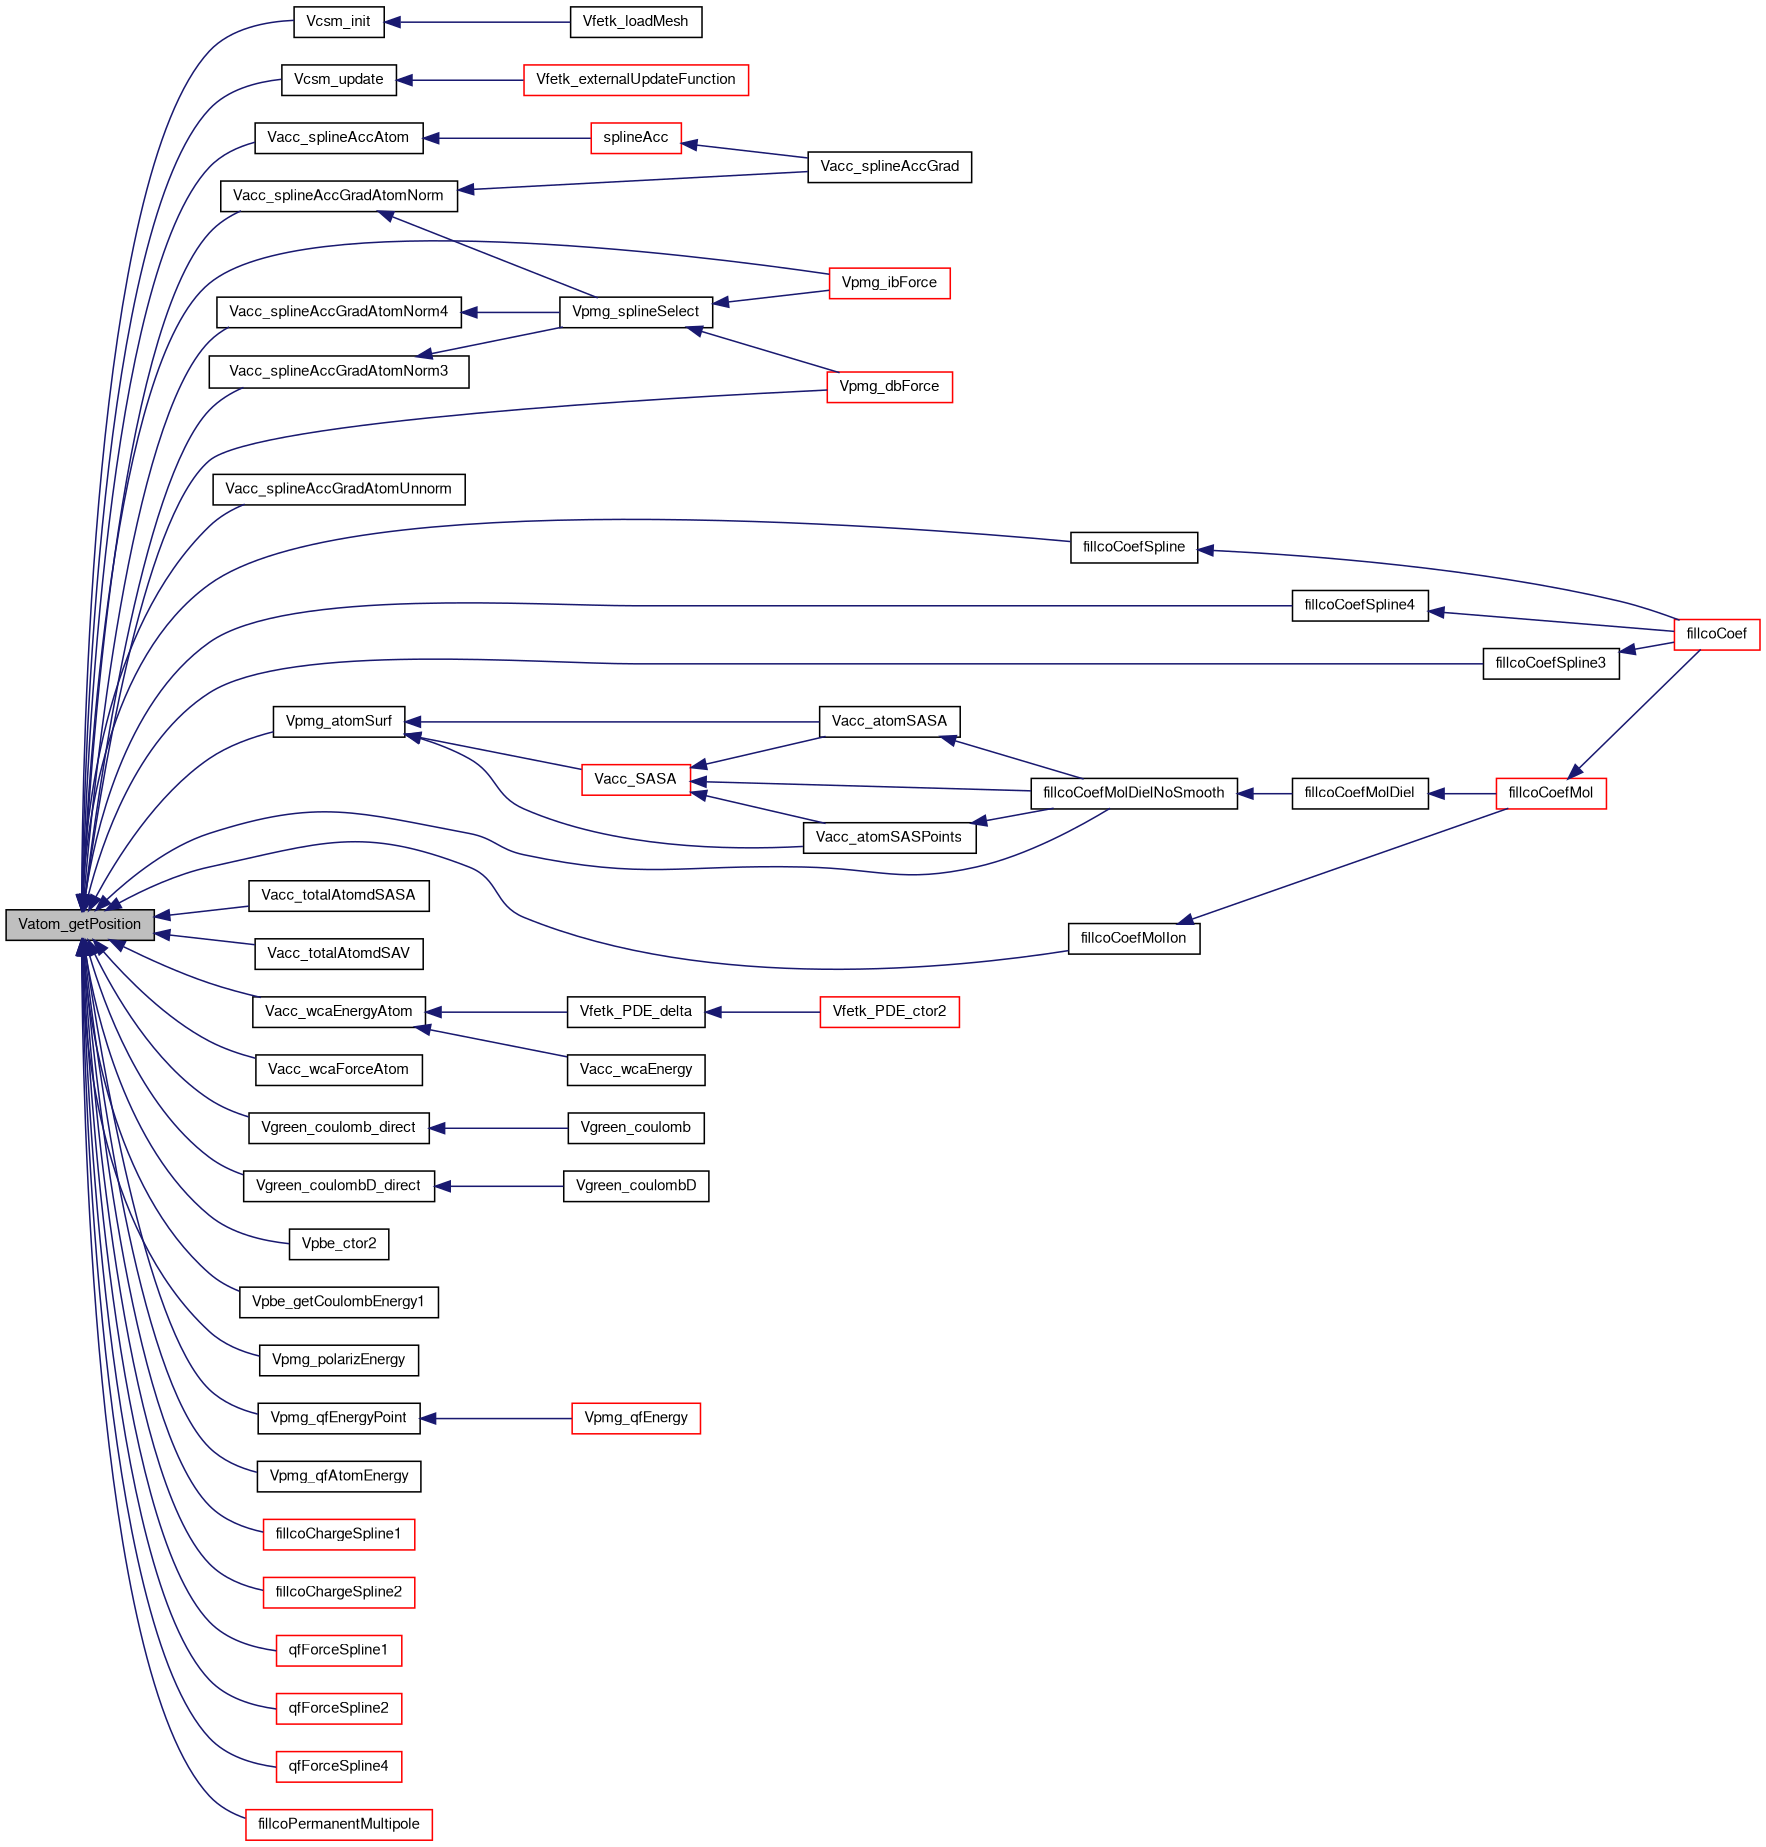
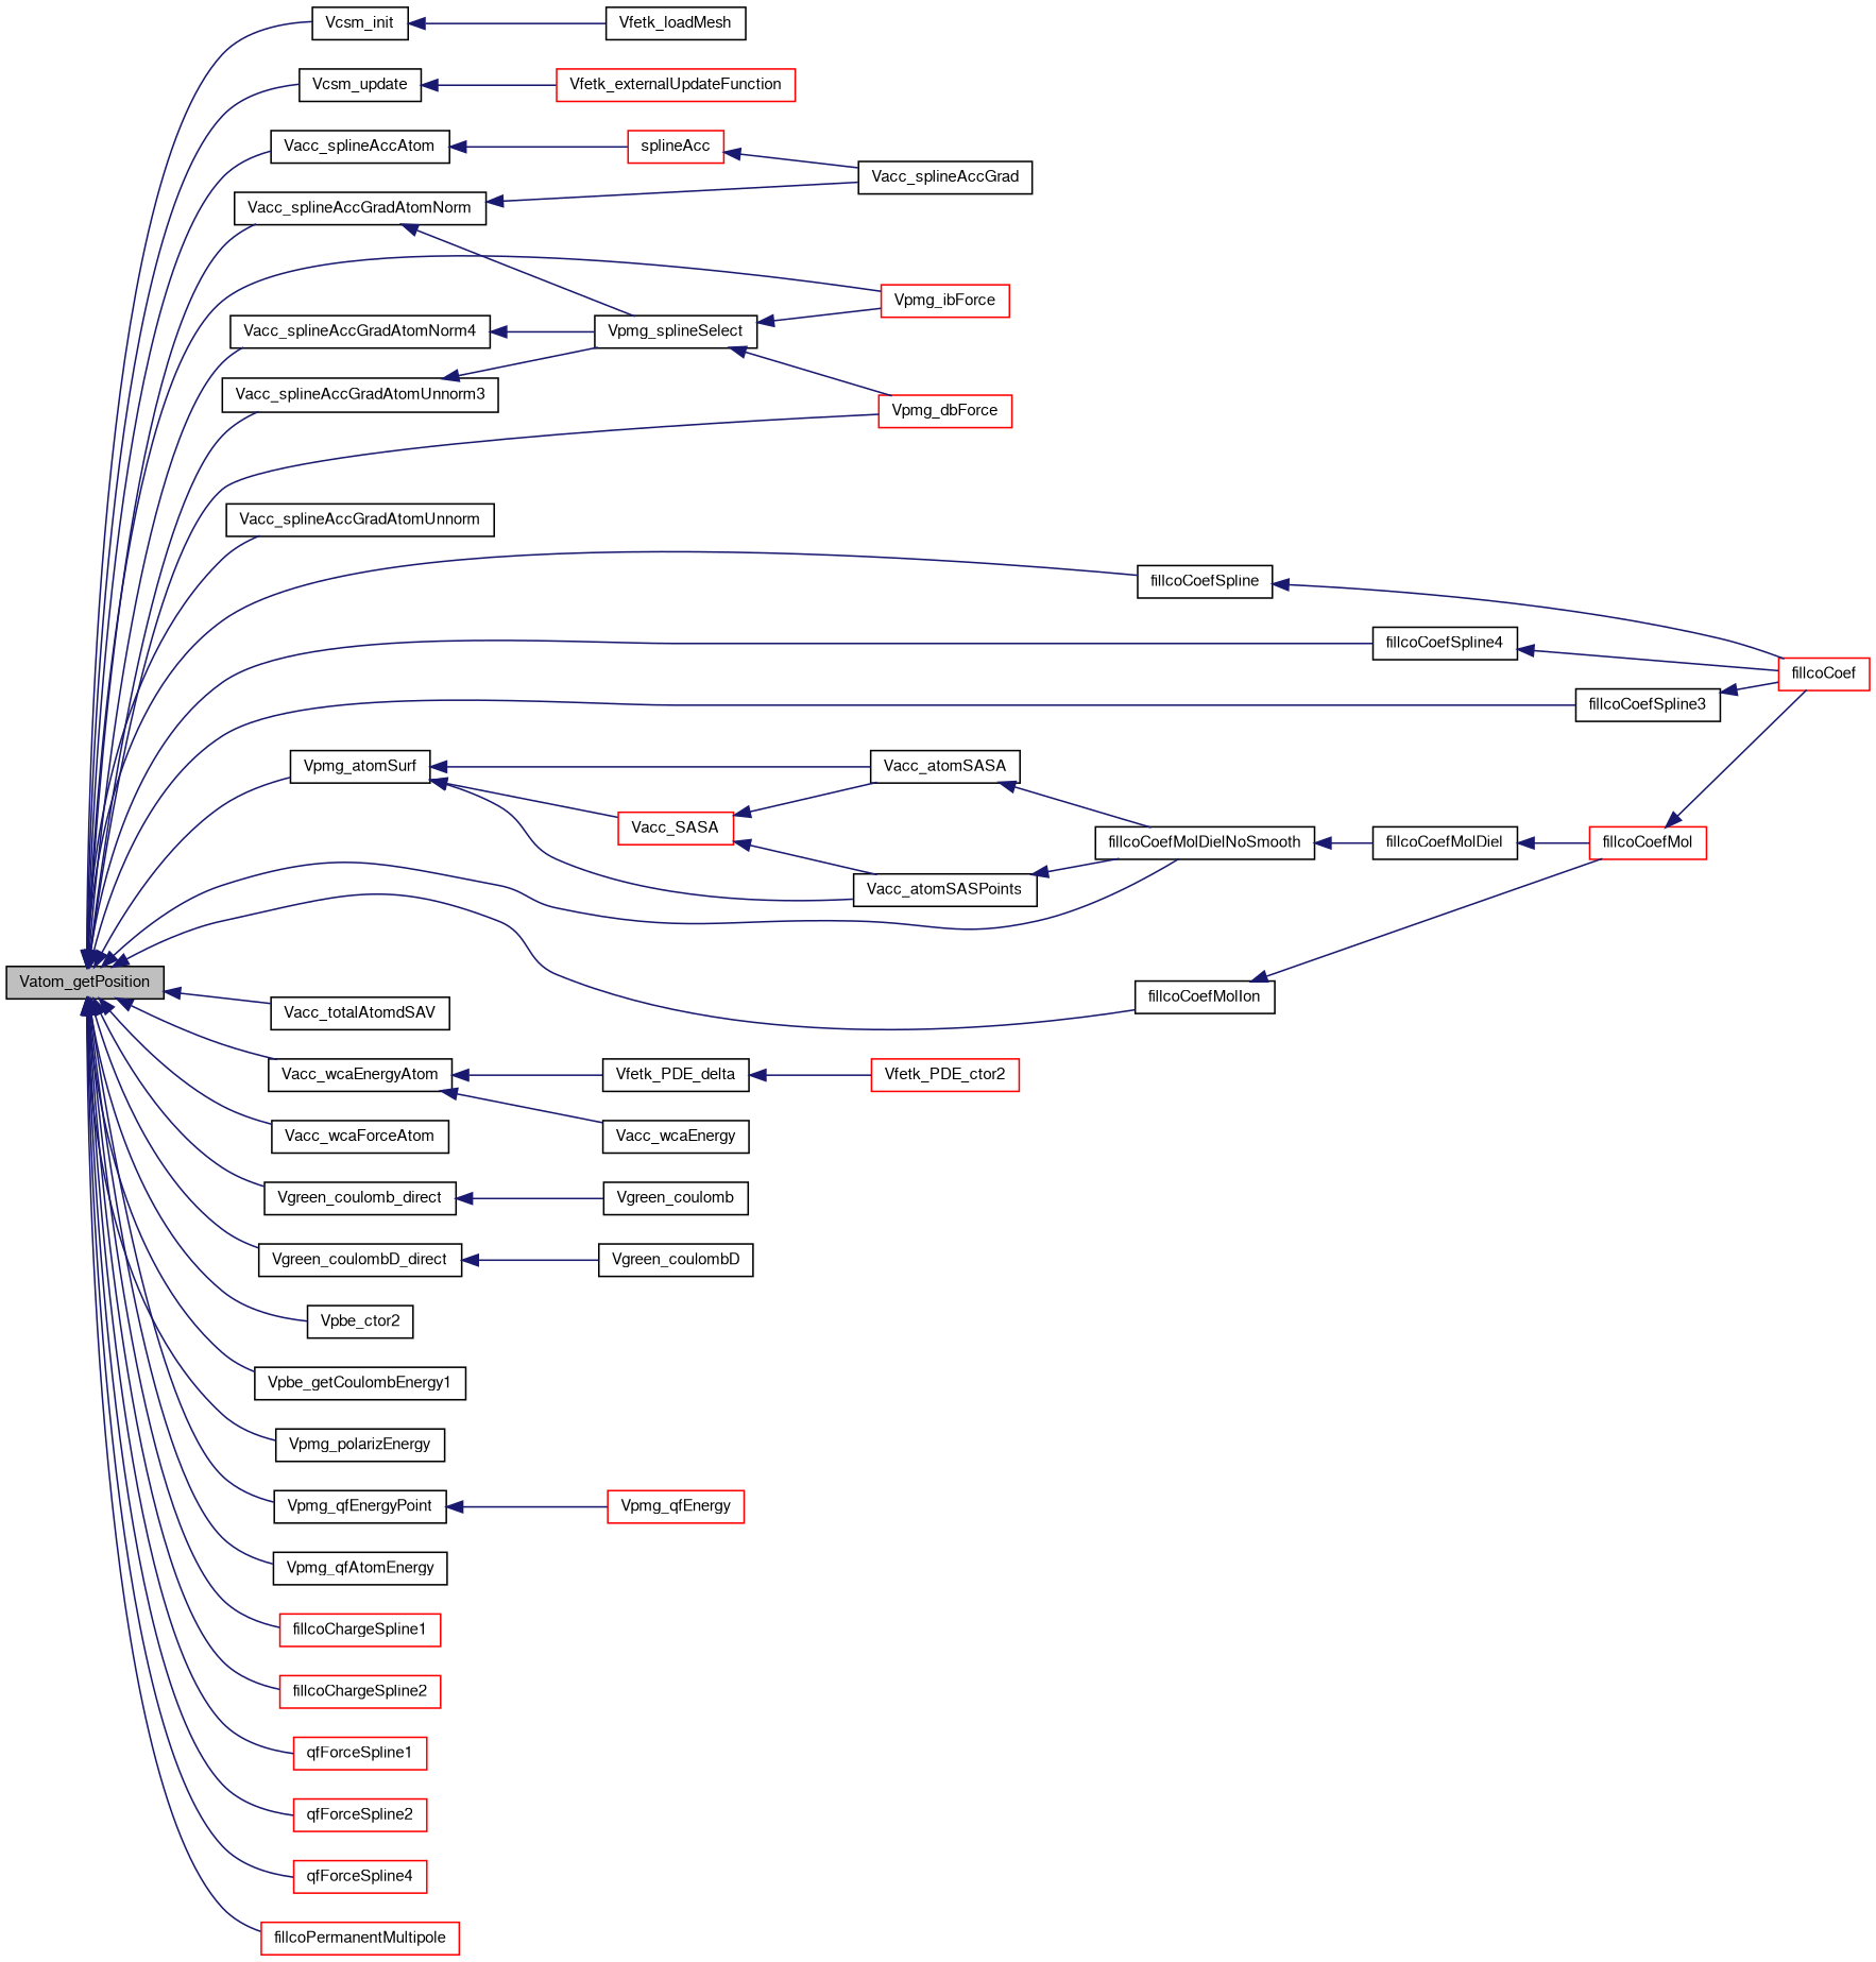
  digraph {
    rankdir=LR
    node [color=black fillcolor=white fontname=FreeSans fontsize=10 shape=record style=filled]
    edge [color=midnightblue dir=back fontname=FreeSans fontsize=10 labelfontname=FreeSans labelfontsize=10 style=solid]
    n1 [fillcolor=grey75 fontcolor=black height=0.2 label=Vatom_getPosition width=0.4]
    n2 [height=0.2 label=Vcsm_init width=0.4]
    n3 [height=0.2 label=Vcsm_update width=0.4]
    n4 [height=0.2 label=Vacc_splineAccGradAtomNorm width=0.4]
    n5 [color=red height=0.2 label=Vpmg_ibForce width=0.4]
    n6 [color=red height=0.2 label=Vpmg_dbForce width=0.4]
    n7 [height=0.2 label=Vacc_splineAccGradAtomUnnorm width=0.4]
    n8 [height=0.2 label=Vacc_splineAccAtom width=0.4]
    n9 [height=0.2 label=Vpmg_atomSurf width=0.4]
    n10 [height=0.2 label=fillcoCoefMolDielNoSmooth width=0.4]
    n11 [height=0.2 label=Vacc_splineAccGradAtomNorm4 width=0.4]
-   n12 [height=0.2 label=Vacc_splineAccGradAtomNorm3 width=0.4]
-   n13 [height=0.2 label=Vacc_totalAtomdSASA width=0.4]
+   n12 [height=0.2 label=Vacc_splineAccGradAtomUnnorm3 width=0.4]
    n14 [height=0.2 label=Vacc_totalAtomdSAV width=0.4]
    n15 [height=0.2 label=Vacc_wcaEnergyAtom width=0.4]
    n16 [height=0.2 label=Vacc_wcaForceAtom width=0.4]
    n17 [height=0.2 label=Vgreen_coulomb_direct width=0.4]
    n18 [height=0.2 label=Vgreen_coulombD_direct width=0.4]
    n19 [height=0.2 label=Vpbe_ctor2 width=0.4]
    n20 [height=0.2 label=Vpbe_getCoulombEnergy1 width=0.4]
    n21 [height=0.2 label=Vpmg_polarizEnergy width=0.4]
    n22 [height=0.2 label=Vpmg_qfEnergyPoint width=0.4]
    n23 [height=0.2 label=Vpmg_qfAtomEnergy width=0.4]
    n24 [height=0.2 label=fillcoCoefMolIon width=0.4]
    n25 [height=0.2 label=fillcoCoefSpline width=0.4]
    n26 [color=red height=0.2 label=fillcoChargeSpline1 width=0.4]
    n27 [color=red height=0.2 label=fillcoChargeSpline2 width=0.4]
    n28 [color=red height=0.2 label=qfForceSpline1 width=0.4]
    n29 [color=red height=0.2 label=qfForceSpline2 width=0.4]
    n30 [color=red height=0.2 label=qfForceSpline4 width=0.4]
    n31 [color=red height=0.2 label=fillcoPermanentMultipole width=0.4]
    n32 [height=0.2 label=fillcoCoefSpline4 width=0.4]
    n33 [height=0.2 label=fillcoCoefSpline3 width=0.4]
    n34 [height=0.2 label=Vfetk_loadMesh width=0.4]
    n35 [color=red height=0.2 label=Vfetk_externalUpdateFunction width=0.4]
    n36 [height=0.2 label=Vfetk_PDE_delta width=0.4]
    n37 [color=red height=0.2 label=Vfetk_PDE_ctor2 width=0.4]
    n38 [height=0.2 label=Vacc_splineAccGrad width=0.4]
    n39 [height=0.2 label=Vpmg_splineSelect width=0.4]
    n40 [color=red height=0.2 label=splineAcc width=0.4]
    n41 [color=red height=0.2 label=Vacc_SASA width=0.4]
    n42 [height=0.2 label=Vacc_atomSASA width=0.4]
    n43 [height=0.2 label=Vacc_atomSASPoints width=0.4]
    n44 [height=0.2 label=fillcoCoefMolDiel width=0.4]
    n45 [height=0.2 label=Vacc_wcaEnergy width=0.4]
    n46 [height=0.2 label=Vgreen_coulomb width=0.4]
    n47 [height=0.2 label=Vgreen_coulombD width=0.4]
    n48 [color=red height=0.2 label=Vpmg_qfEnergy width=0.4]
    n49 [color=red height=0.2 label=fillcoCoefMol width=0.4]
    n50 [color=red height=0.2 label=fillcoCoef width=0.4]
    n1 -> n2
    n1 -> n3
    n1 -> n4
    n1 -> n5
    n1 -> n6
    n1 -> n7
    n1 -> n8
    n1 -> n9
    n1 -> n10
    n1 -> n11
    n1 -> n12
-   n1 -> n13
    n1 -> n14
    n1 -> n15
    n1 -> n16
    n1 -> n17
    n1 -> n18
    n1 -> n19
    n1 -> n20
    n1 -> n21
    n1 -> n22
    n1 -> n23
    n1 -> n24
    n1 -> n25
    n1 -> n26
    n1 -> n27
    n1 -> n28
    n1 -> n29
    n1 -> n30
    n1 -> n31
    n1 -> n32
    n1 -> n33
    n2 -> n34
    n3 -> n35
    n4 -> n38
    n4 -> n39
    n8 -> n40
    n9 -> n41
    n9 -> n42
    n9 -> n43
    n10 -> n44
    n11 -> n39
    n12 -> n39
    n15 -> n36
    n15 -> n45
    n17 -> n46
    n18 -> n47
    n22 -> n48
    n24 -> n49
    n25 -> n50
    n32 -> n50
    n33 -> n50
    n36 -> n37
    n39 -> n5
    n39 -> n6
    n40 -> n38
-   n41 -> n10
    n41 -> n42
    n41 -> n43
    n42 -> n10
    n43 -> n10
    n44 -> n49
    n49 -> n50
  }
